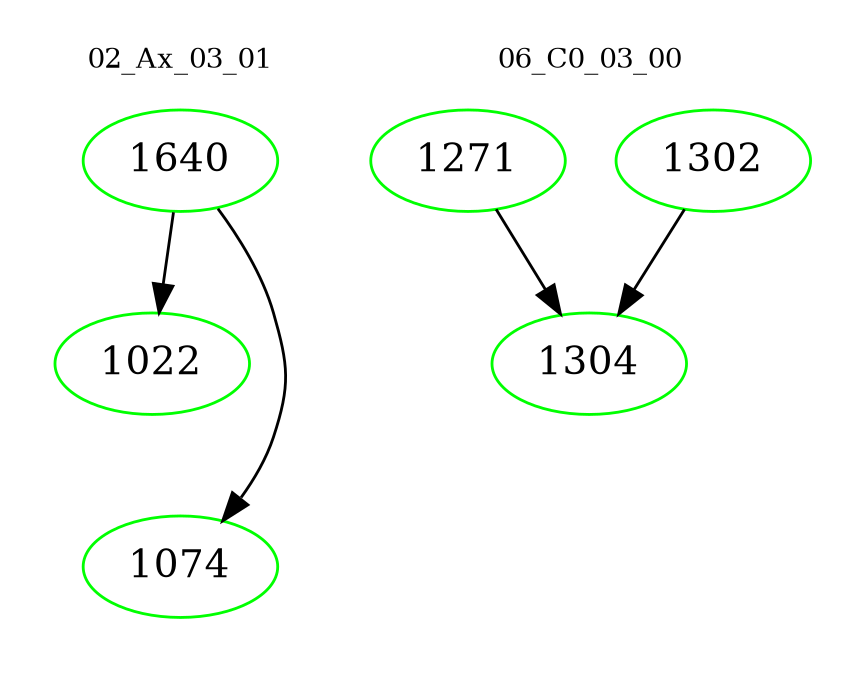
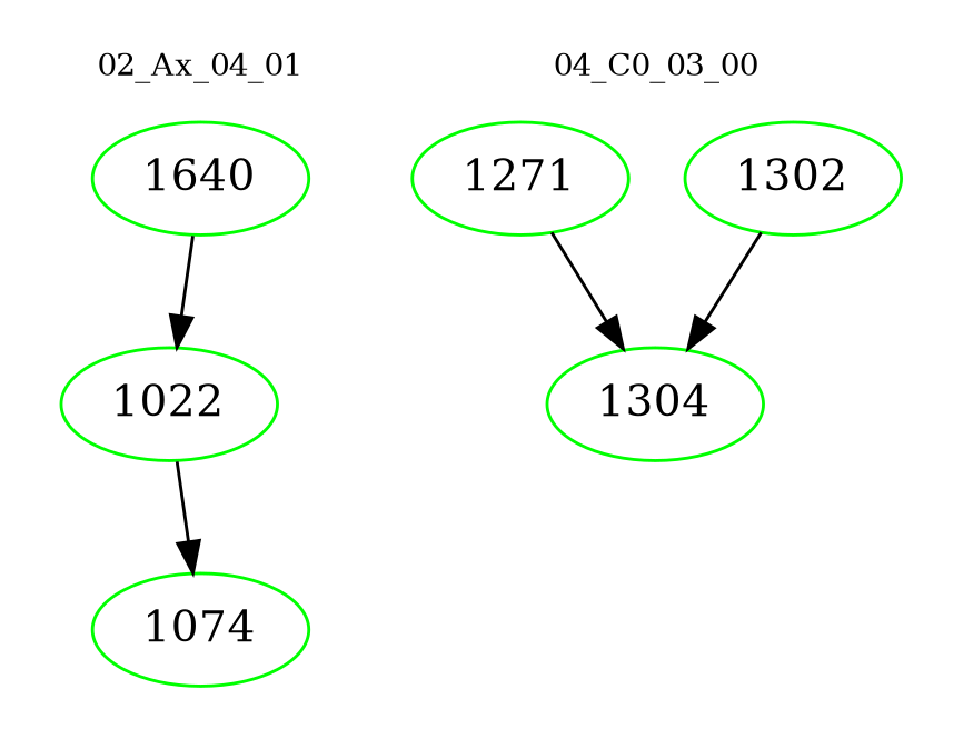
  digraph {
    node [color=green]
    edge [color=black]
    n1 [label=1640]
    n2 [label=1022]
    n3 [label=1074]
    n4 [label=1302]
    n5 [label=1271]
    n6 [label=1304]
    subgraph cluster_1 {
      color=white
      fontsize=10
-     label="02_Ax_03_01"
+     label="02_Ax_04_01"
      n1
      n2
      n3
    }
    subgraph cluster_2 {
      color=white
      fontsize=10
-     label="06_C0_03_00"
+     label="04_C0_03_00"
      n4
      n5
      n6
    }
    n1 -> n2
-   n1 -> n3
+   n2 -> n3
    n4 -> n6
    n5 -> n6
  }
